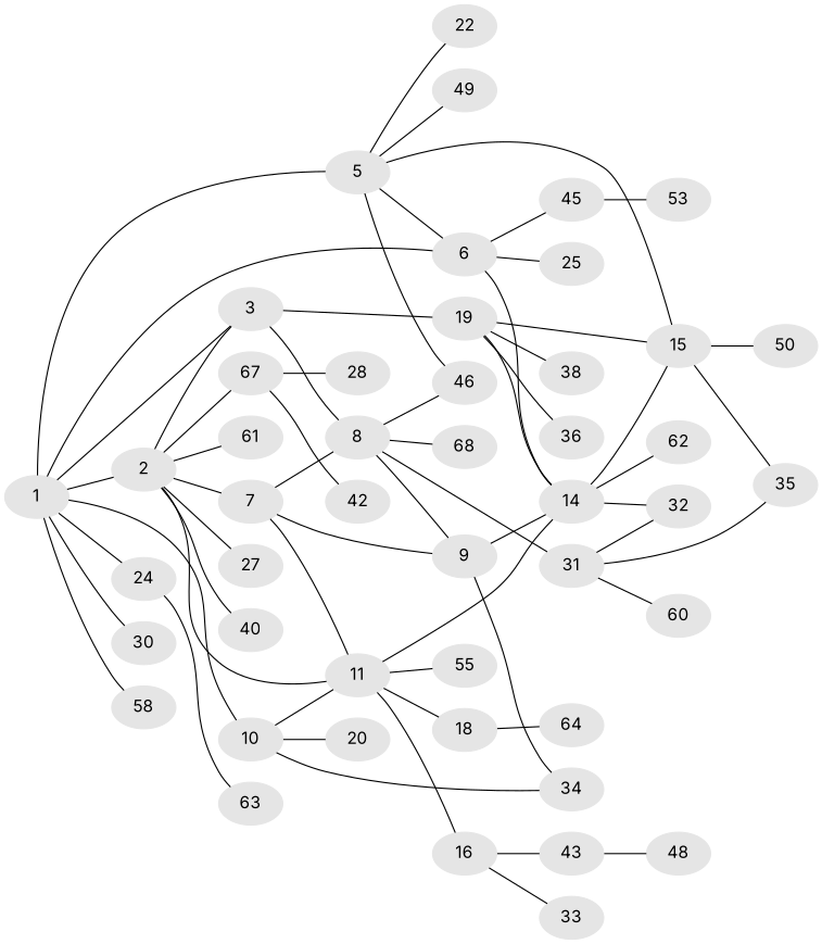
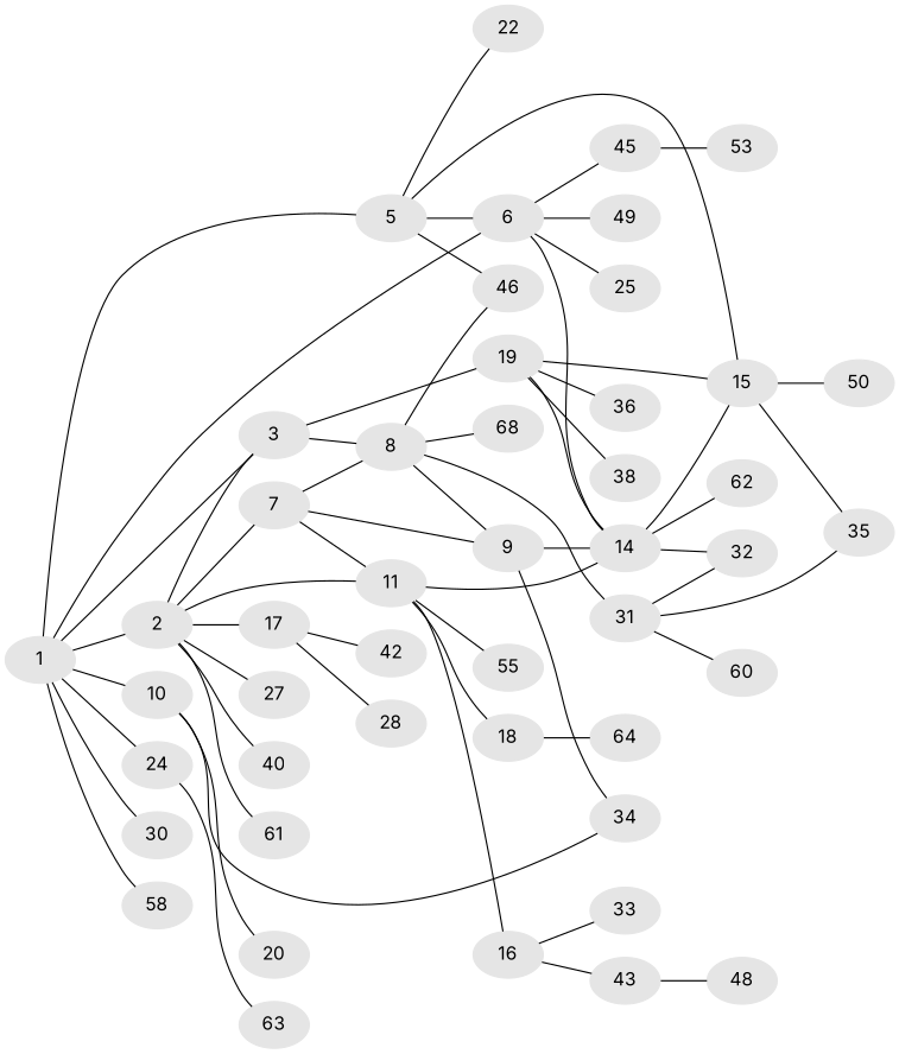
  graph {
    fontname=Inter
    rankdir=LR
    node [color=gray90 fontname=Inter style=filled]
    edge [fontname=Inter]
    1 [super="+4"]
    2 [super="+19"]
    3 [super="+21"]
    5 [super="+59"]
    6 [super="+52"]
    10 [super="+54"]
    24 [super="+44"]
    30
    58
    7 [super="+37"]
    11 [super="+12"]
-   17 [super="+56" label=67]
+   17 [super="+56"]
    27
    40
    61
    8 [super="+39"]
    n17 [label=19 super="+69"]
    15 [super="+67"]
    22
    49
    46
    14 [super="+47"]
    25 [super="+29"]
    45
    34 [super="+51"]
    20 [super="+26"]
    63
    9
    16
    18 [super="+57"]
    55
    28
    42
    31 [super="+41"]
    68
    36
    38
    35
    50
    32
    62
    53 [super="+66"]
    60 [super="+65"]
    33
    43
    64
    48
    1 -- 2
    1 -- 3
    1 -- 5
    1 -- 6
    1 -- 10
    1 -- 24
    1 -- 30
    1 -- 58
    2 -- 3
    2 -- 7
    2 -- 11
    2 -- 17
    2 -- 27
    2 -- 40
    2 -- 61
    3 -- 8
    3 -- n17
    5 -- 6
    5 -- 15
    5 -- 22
-   5 -- 49
+   6 -- 49
    5 -- 46
    6 -- 14
    6 -- 25
    6 -- 45
-   10 -- 11 [weight=2]
    10 -- 34
    10 -- 20
    24 -- 63
    7 -- 11
    7 -- 8
    7 -- 9
    11 -- 14
    11 -- 16
    11 -- 18
    11 -- 55
    17 -- 28
    17 -- 42
    8 -- 46
    8 -- 9
    8 -- 31
    8 -- 68
    n17 -- 15
    n17 -- 14
    n17 -- 36
    n17 -- 38
    15 -- 35
    15 -- 50
    14 -- 15
    14 -- 32
    14 -- 62
    45 -- 53
    9 -- 14
    9 -- 34
    16 -- 33
    16 -- 43
    18 -- 64
    31 -- 35
    31 -- 32
    31 -- 60
    43 -- 48
  }
